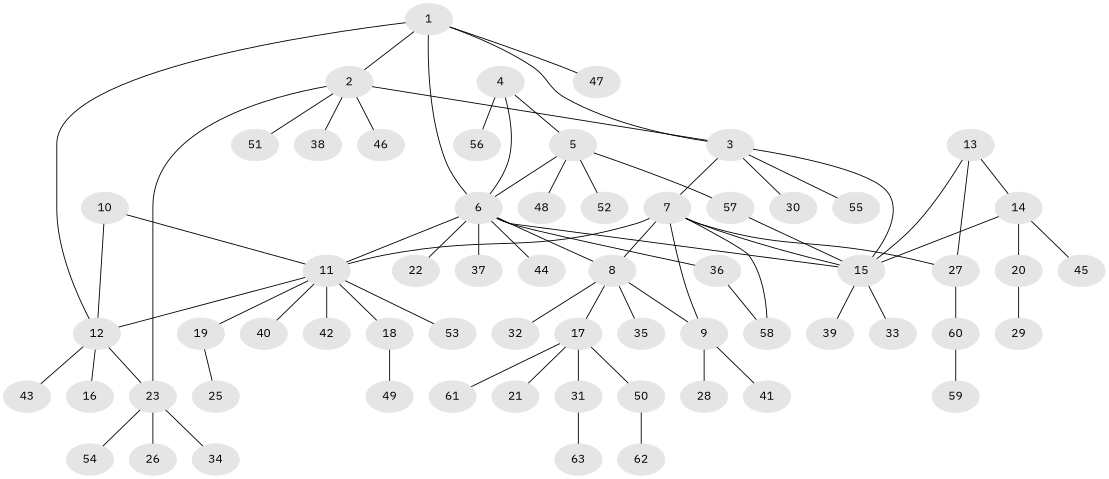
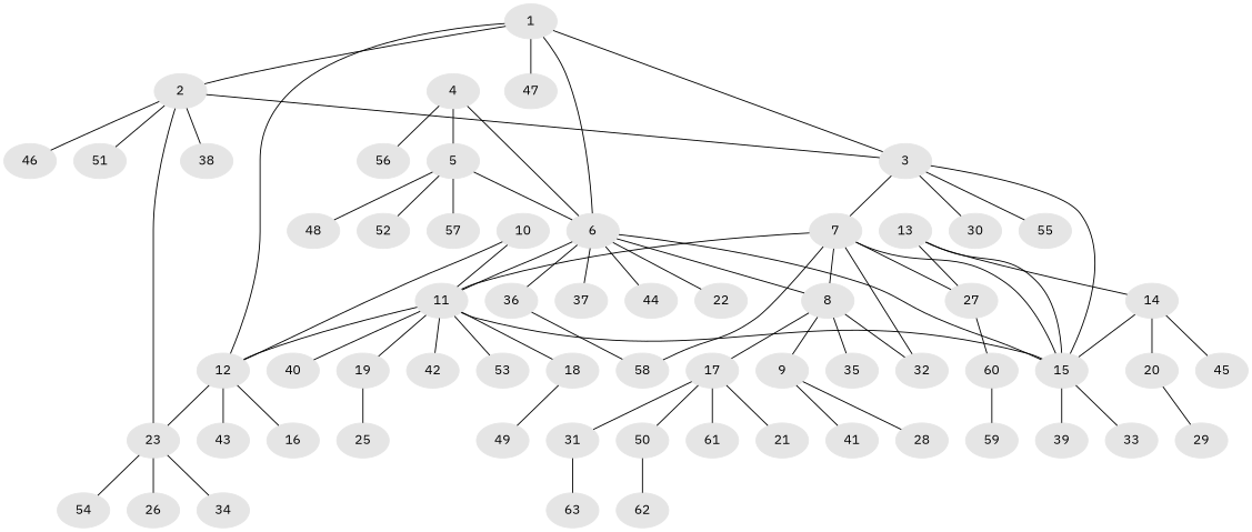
  graph {
    fontname="IBM Plex Sans"
    node [color=gray90 fontname="IBM Plex Sans" style=filled]
    edge [fontname="IBM Plex Sans"]
    1
    2
    3
    6
    12
    47
    23
    38
    46
    51
    7
    15
    30
    55
    8
    11
    22
    36
    37
    44
    16
    43
    26
    34
    54
    9
    27
    58
    33
    39
    4
    5
    56
    48
    52
    57
    17
    32
    35
    18
    19
    40
    42
    53
    28
    41
    60
    21
    31
    50
    61
    10
    49
    25
    13
    14
    20
    45
    29
    63
    62
    59
    1 -- 2
    1 -- 3
    1 -- 6
    1 -- 12
    1 -- 47
    2 -- 3
    2 -- 23
    2 -- 38
    2 -- 46
    2 -- 51
    3 -- 7
    3 -- 15
    3 -- 30
    3 -- 55
    6 -- 15
    6 -- 8
    6 -- 11
    6 -- 22
    6 -- 36
    6 -- 37
    6 -- 44
    12 -- 23
    12 -- 16
    12 -- 43
    23 -- 26
    23 -- 34
    23 -- 54
    7 -- 15
    7 -- 8
    7 -- 11
-   7 -- 9
+   7 -- 32
    7 -- 27
    7 -- 58
    15 -- 33
    15 -- 39
    8 -- 9
    8 -- 17
    8 -- 32
    8 -- 35
    11 -- 12
-   57 -- 15
+   11 -- 15
    11 -- 18
    11 -- 19
    11 -- 40
    11 -- 42
    11 -- 53
    36 -- 58
    9 -- 28
    9 -- 41
    27 -- 60
    4 -- 6
    4 -- 5
    4 -- 56
    5 -- 6
    5 -- 48
    5 -- 52
    5 -- 57
    17 -- 21
    17 -- 31
    17 -- 50
    17 -- 61
    18 -- 49
    19 -- 25
    60 -- 59
    31 -- 63
    50 -- 62
    10 -- 12
    10 -- 11
    13 -- 15
    13 -- 27
    13 -- 14
    14 -- 15
    14 -- 20
    14 -- 45
    20 -- 29
  }
